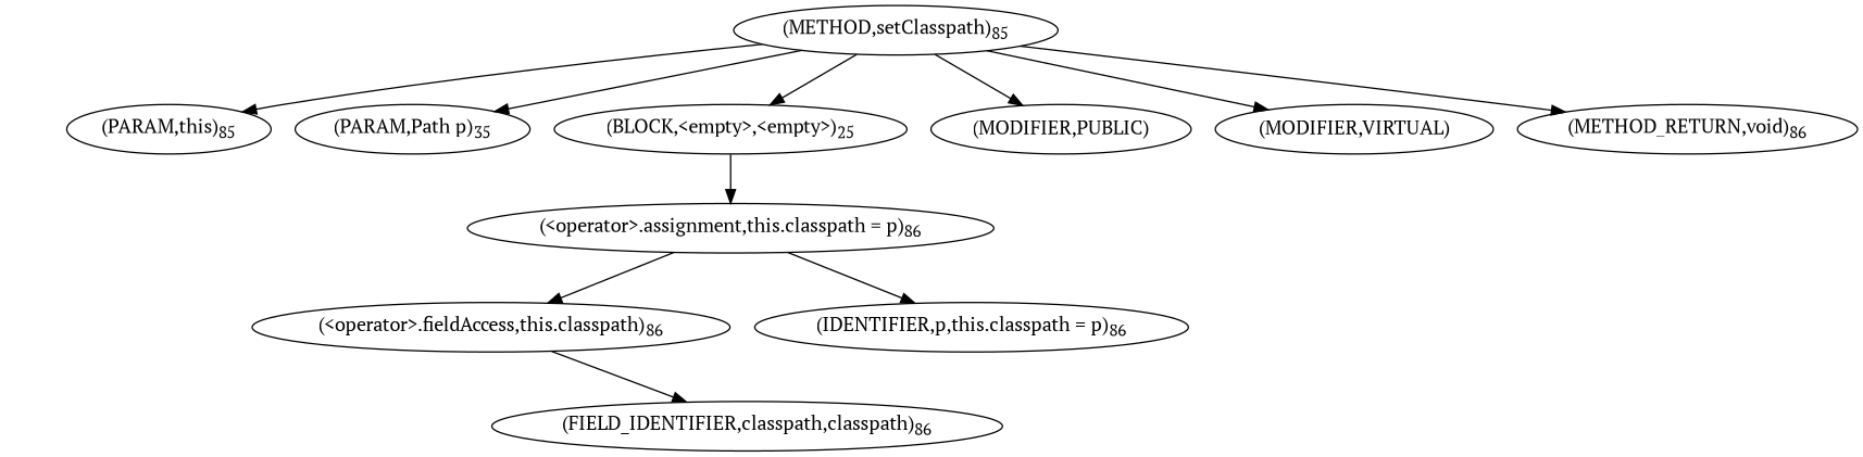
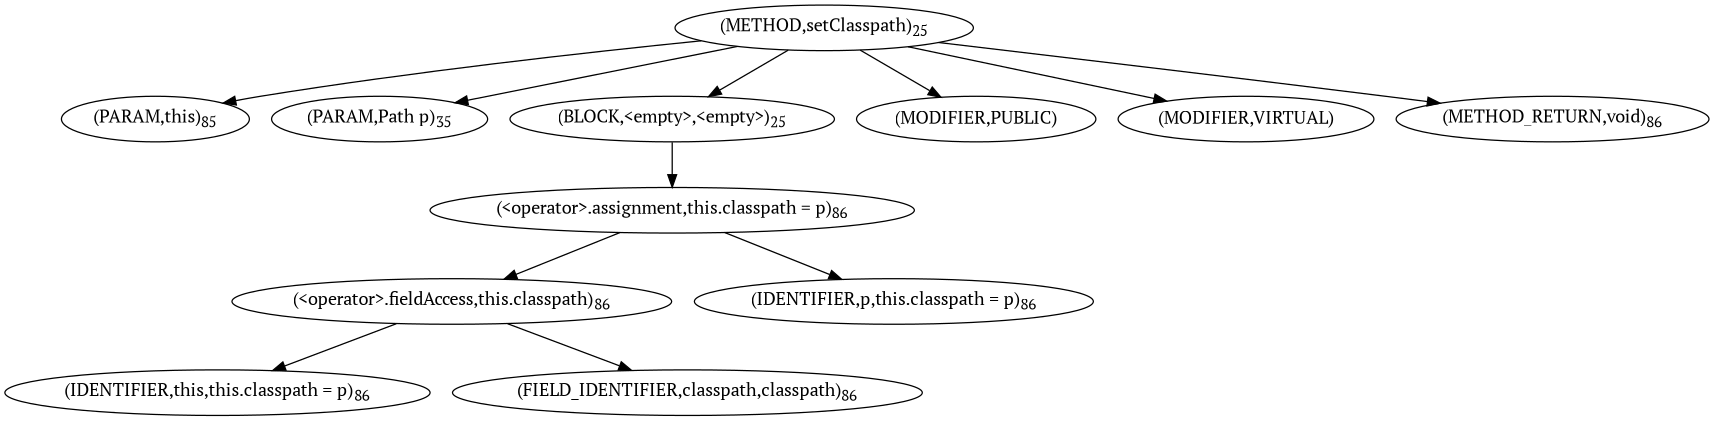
  digraph {
    fontname="PT Serif"
    node [fontname="PT Serif"]
    edge [fontname="PT Serif"]
-   n1 [label=<(METHOD,setClasspath)<SUB>85</SUB>>]
+   n1 [label=<(METHOD,setClasspath)<SUB>25</SUB>>]
    n2 [label=<(PARAM,this)<SUB>85</SUB>>]
    n3 [label=<(PARAM,Path p)<SUB>35</SUB>>]
    n4 [label=<(BLOCK,&lt;empty&gt;,&lt;empty&gt;)<SUB>25</SUB>>]
    n5 [label=<(MODIFIER,PUBLIC)>]
    n6 [label=<(MODIFIER,VIRTUAL)>]
    n7 [label=<(METHOD_RETURN,void)<SUB>86</SUB>>]
    n8 [label=<(&lt;operator&gt;.assignment,this.classpath = p)<SUB>86</SUB>>]
    n9 [label=<(&lt;operator&gt;.fieldAccess,this.classpath)<SUB>86</SUB>>]
    n10 [label=<(IDENTIFIER,p,this.classpath = p)<SUB>86</SUB>>]
+   n11 [label=<(IDENTIFIER,this,this.classpath = p)<SUB>86</SUB>>]
    n12 [label=<(FIELD_IDENTIFIER,classpath,classpath)<SUB>86</SUB>>]
    n1 -> n2
    n1 -> n3
    n1 -> n4
    n1 -> n5
    n1 -> n6
    n1 -> n7
    n4 -> n8
    n8 -> n9
    n8 -> n10
+   n9 -> n11
    n9 -> n12
  }
